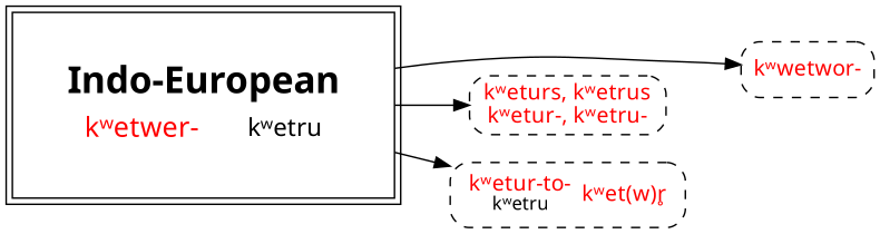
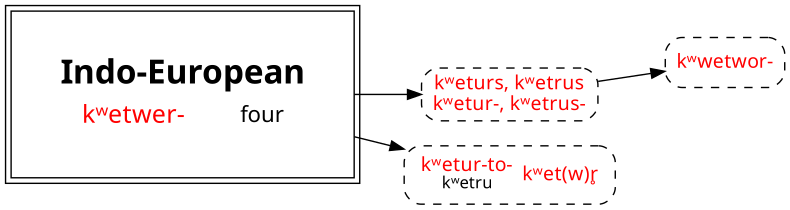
  strict digraph {
    fontname="Noto Sans"
    rankdir=LR
    node [fontname="Noto Sans" shape=box style="dashed,rounded"]
    edge [fontname="Noto Sans"]
-   n1 [label=<<table border="0"><tr><td colspan="2"><font point-size="24"><b>Indo-European</b></font></td></tr><tr><td><font point-size="18" color="red">kʷetwer-</font></td><td><font point-size="16">kʷetru</font></td></tr></table>> margin=.3 peripheries=2 style=""]
+   n1 [label=<<table border="0"><tr><td colspan="2"><font point-size="24"><b>Indo-European</b></font></td></tr><tr><td><font point-size="18" color="red">kʷetwer-</font></td><td><font point-size="16">four</font></td></tr></table>> margin=.3 peripheries=2 style=""]
    n2 [label=<<font color="red">kʷwetwor-</font>>]
-   n3 [label=<<font color="red">kʷeturs, kʷetrus<br/>kʷetur-, kʷetru-</font>>]
+   n3 [label=<<font color="red">kʷeturs, kʷetrus<br/>kʷetur-, kʷetrus-</font>>]
    n4 [label=<<table border="0"><tr><td><font color="red">kʷetur-to-</font><br/><font point-size="12">kʷetru</font></td> <td><font color="red">kʷet(w)r̥</font></td></tr></table>> style="rounded,dashed"]
-   n1 -> n2
+   n3 -> n2
    n1 -> n3
    n1 -> n4
  }
